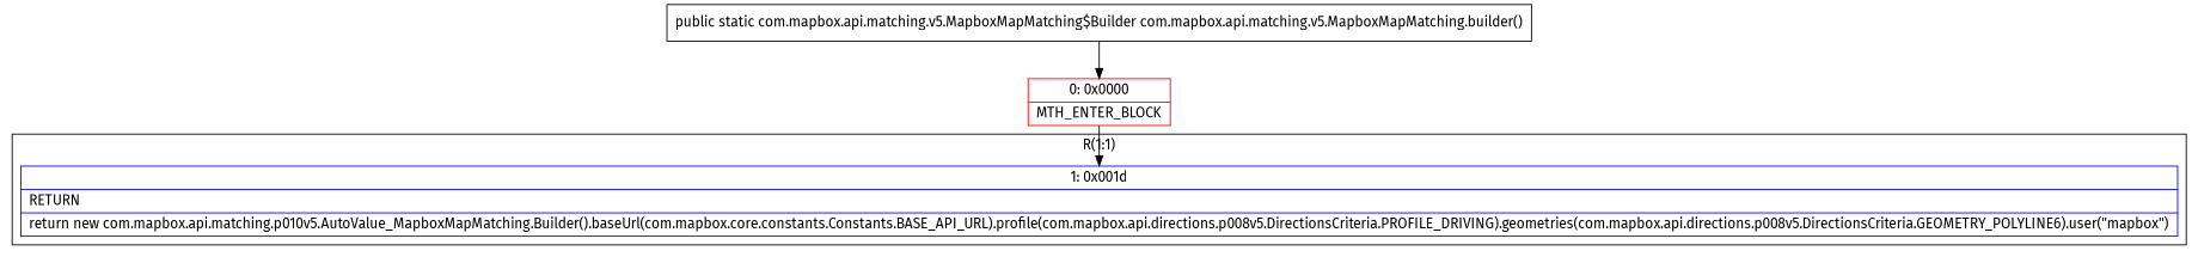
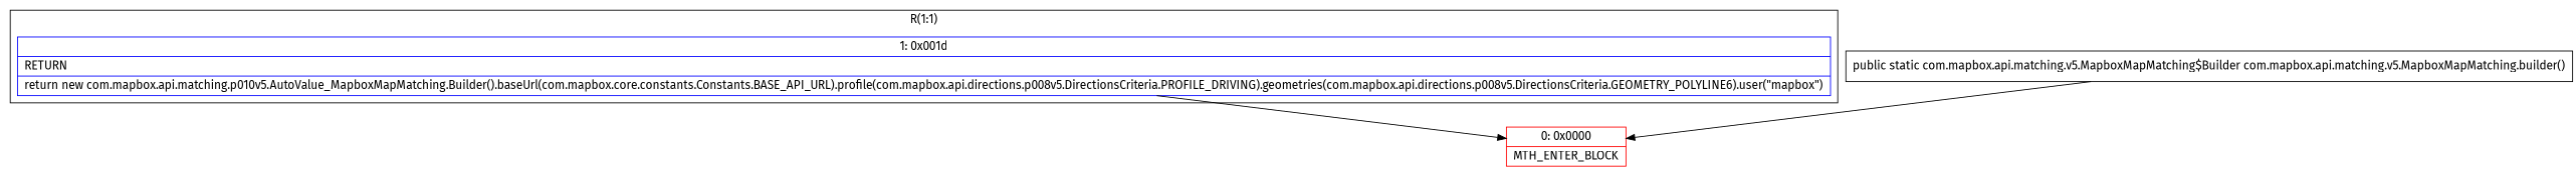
  digraph {
    fontname="Fira Sans"
    node [shape=record fontname="Fira Sans"]
    edge [fontname="Fira Sans"]
    n1 [color=blue label="{1\:\ 0x001d|RETURN\l|return new com.mapbox.api.matching.p010v5.AutoValue_MapboxMapMatching.Builder().baseUrl(com.mapbox.core.constants.Constants.BASE_API_URL).profile(com.mapbox.api.directions.p008v5.DirectionsCriteria.PROFILE_DRIVING).geometries(com.mapbox.api.directions.p008v5.DirectionsCriteria.GEOMETRY_POLYLINE6).user(\"mapbox\")\l}"]
    n2 [color=red label="{0\:\ 0x0000|MTH_ENTER_BLOCK\l}"]
    n3 [label="{public static com.mapbox.api.matching.v5.MapboxMapMatching$Builder com.mapbox.api.matching.v5.MapboxMapMatching.builder() }"]
    subgraph cluster_1 {
      label="R(1:1)"
      n1
    }
-   n2 -> n1
+   n1 -> n2
    n3 -> n2
  }
